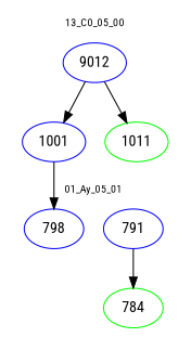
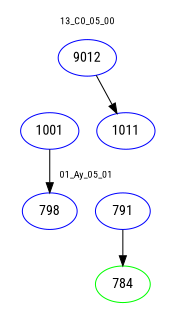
  digraph {
    fontname="Roboto Condensed"
    node [color=blue fontname="Roboto Condensed"]
    edge [color=black fontname="Roboto Condensed"]
    n1 [label=791]
    n2 [color=green label=784]
    n3 [label=798]
    n4 [label=9012]
    n5 [label=1001]
-   n6 [color=green label=1011]
+   n6 [label=1011]
    subgraph cluster_1 {
      color=white
      fontsize=10
      label="01_Ay_05_01"
      n1
      n2
      n3
    }
    subgraph cluster_2 {
      color=white
      fontsize=10
      label="13_C0_05_00"
      n4
      n5
      n6
    }
    n1 -> n2
-   n4 -> n5
    n4 -> n6
    n5 -> n3
  }
